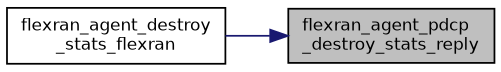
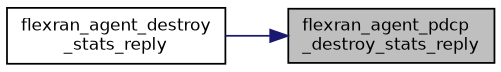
  digraph {
    rankdir=RL
    node [color=black fontname=Helvetica fontsize=10 shape=record style=filled]
    n1 [fillcolor=grey75 fontcolor=black height=0.2 label="flexran_agent_pdcp\l_destroy_stats_reply" width=0.4]
-   n2 [fillcolor=white height=0.2 label="flexran_agent_destroy\l_stats_flexran" width=0.4]
+   n2 [fillcolor=white height=0.2 label="flexran_agent_destroy\l_stats_reply" width=0.4]
    n1 -> n2 [color=midnightblue dir=back fontname=Helvetica fontsize=10 labelfontname=Helvetica labelfontsize=10 style=solid]
  }
